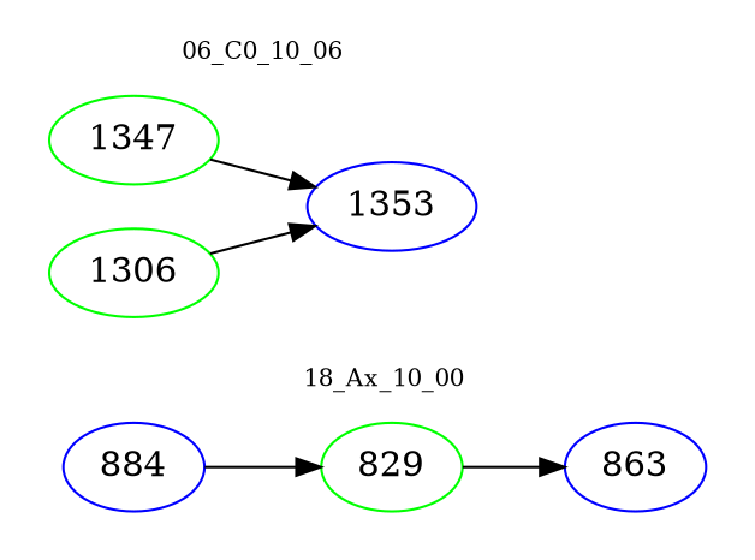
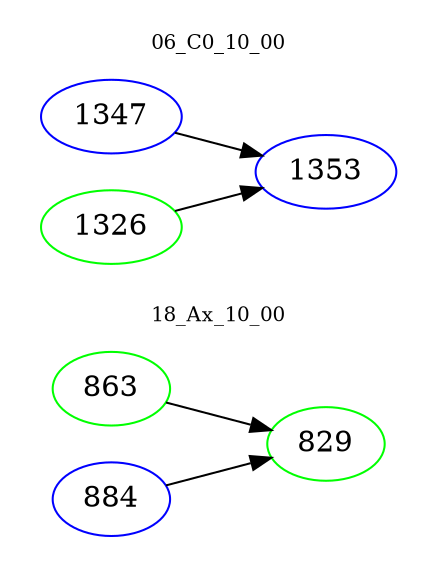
  digraph {
    rankdir=LR
    node [color=green]
    edge [color=black]
-   n1 [color=blue label=863]
+   n1 [label=863]
    n2 [label=829]
    n3 [color=blue label=884]
-   n4 [label=1347]
-   n5 [label=1306]
+   n4 [color=blue label=1347]
+   n5 [label=1326]
    n6 [color=blue label=1353]
    subgraph cluster_1 {
      color=white
      fontsize=10
      label="18_Ax_10_00"
      n1
      n2
      n3
    }
    subgraph cluster_2 {
      color=white
      fontsize=10
-     label="06_C0_10_06"
+     label="06_C0_10_00"
      n4
      n5
      n6
    }
-   n2 -> n1
+   n1 -> n2
    n3 -> n2
    n4 -> n6
    n5 -> n6
  }
